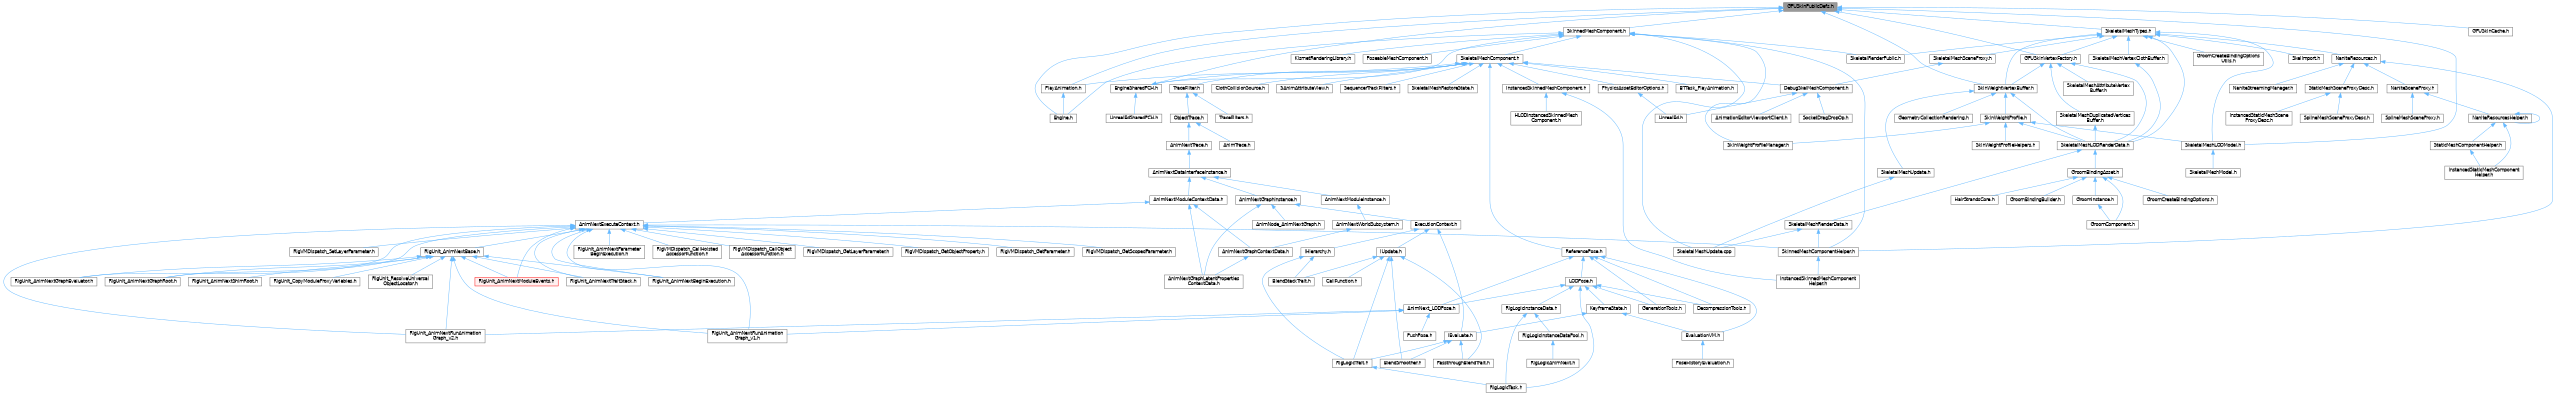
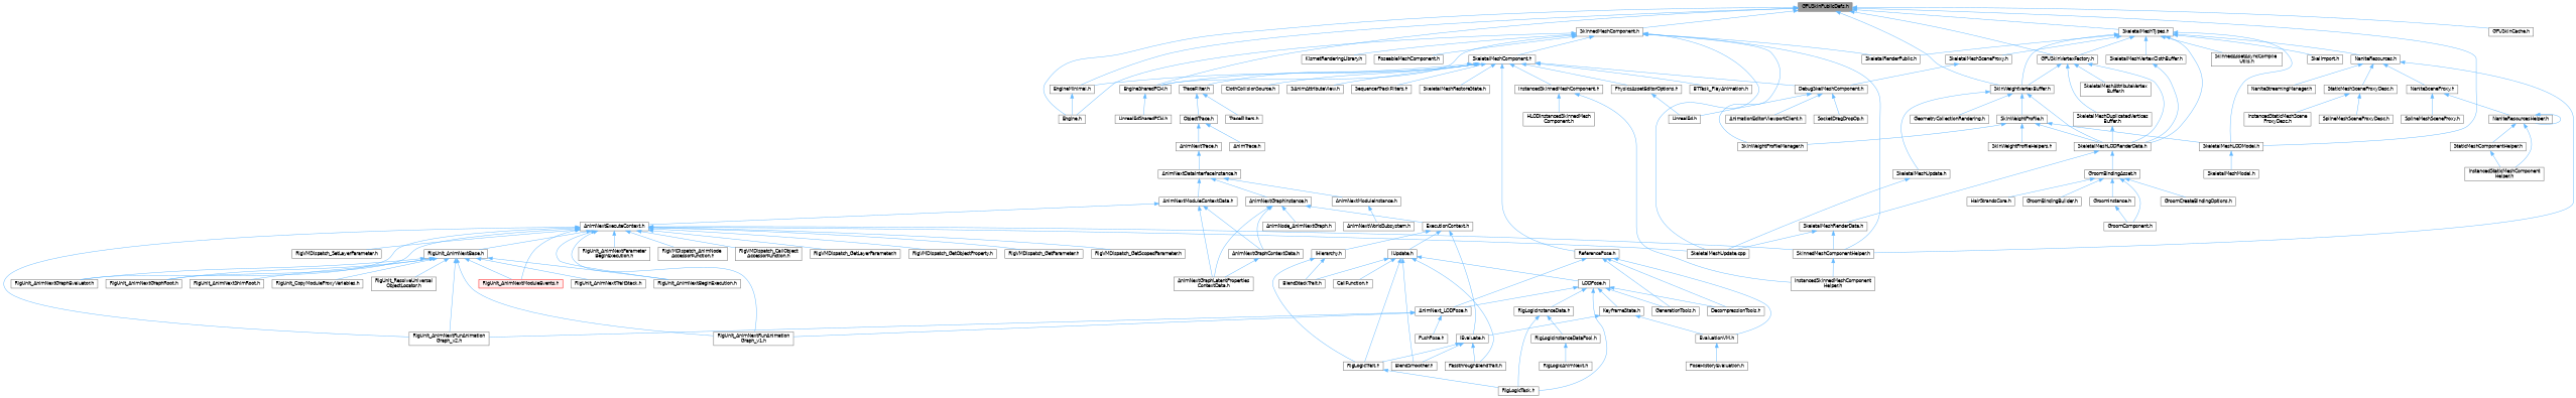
  digraph {
    node [color=grey40 fillcolor=white fontname=Helvetica fontsize=10 shape=box style=filled]
    edge [color=steelblue1 dir=back fontname=Helvetica fontsize=10 labelfontname=Helvetica labelfontsize=10 style=solid]
    n1 [color=gray40 fillcolor=grey60 fontcolor=black height=0.2 label="GPUSkinPublicDefs.h" width=0.4]
    n2 [height=0.2 label="Engine.h" width=0.4]
-   n3 [height=0.2 label="PlayAnimation.h" width=0.4]
+   n3 [height=0.2 label="EngineMinimal.h" width=0.4]
    n4 [height=0.2 label="EngineSharedPCH.h" width=0.4]
    n5 [height=0.2 label="GPUSkinCache.h" width=0.4]
    n6 [height=0.2 label="GPUSkinVertexFactory.h" width=0.4]
    n7 [height=0.2 label="SkinWeightVertexBuffer.h" width=0.4]
    n8 [height=0.2 label="SkeletalMeshLODModel.h" width=0.4]
    n9 [height=0.2 label="SkeletalMeshTypes.h" width=0.4]
    n10 [height=0.2 label="SkinnedMeshComponent.h" width=0.4]
    n11 [height=0.2 label="UnrealEdSharedPCH.h" width=0.4]
    n12 [height=0.2 label="SkeletalMeshAttributeVertex\lBuffer.h" width=0.4]
    n13 [height=0.2 label="SkeletalMeshDuplicatedVertices\lBuffer.h" width=0.4]
    n14 [height=0.2 label="SkeletalMeshLODRenderData.h" width=0.4]
    n15 [height=0.2 label="GeometryCollectionRendering.h" width=0.4]
    n16 [height=0.2 label="SkeletalMeshUpdate.h" width=0.4]
    n17 [height=0.2 label="SkinWeightProfile.h" width=0.4]
    n18 [height=0.2 label="SkeletalMeshModel.h" width=0.4]
    n19 [height=0.2 label="NaniteResources.h" width=0.4]
    n20 [height=0.2 label="SkelImport.h" width=0.4]
    n21 [height=0.2 label="SkeletalMeshSceneProxy.h" width=0.4]
    n22 [height=0.2 label="SkeletalMeshVertexClothBuffer.h" width=0.4]
    n23 [height=0.2 label="SkeletalRenderPublic.h" width=0.4]
-   n24 [height=0.2 label="GroomCreateBindingOptions\lUtils.h" width=0.4]
+   n24 [height=0.2 label="SkinnedAssetAsyncCompile\lUtils.h" width=0.4]
    n25 [height=0.2 label="SkeletalMeshUpdate.cpp" width=0.4]
    n26 [height=0.2 label="SkinnedMeshComponentHelper.h" width=0.4]
    n27 [height=0.2 label="SkinWeightProfileManager.h" width=0.4]
    n28 [height=0.2 label="KismetRenderingLibrary.h" width=0.4]
    n29 [height=0.2 label="PoseableMeshComponent.h" width=0.4]
    n30 [height=0.2 label="SkeletalMeshComponent.h" width=0.4]
    n31 [height=0.2 label="GroomBindingAsset.h" width=0.4]
    n32 [height=0.2 label="SkeletalMeshRenderData.h" width=0.4]
    n33 [height=0.2 label="GroomBindingBuilder.h" width=0.4]
    n34 [height=0.2 label="GroomComponent.h" width=0.4]
    n35 [height=0.2 label="GroomCreateBindingOptions.h" width=0.4]
    n36 [height=0.2 label="GroomInstance.h" width=0.4]
    n37 [height=0.2 label="HairStrandsCore.h" width=0.4]
    n38 [height=0.2 label="InstancedSkinnedMeshComponent\lHelper.h" width=0.4]
    n39 [height=0.2 label="SkinWeightProfileHelpers.h" width=0.4]
    n40 [height=0.2 label="NaniteSceneProxy.h" width=0.4]
    n41 [height=0.2 label="NaniteStreamingManager.h" width=0.4]
    n42 [height=0.2 label="StaticMeshSceneProxyDesc.h" width=0.4]
    n43 [height=0.2 label="DebugSkelMeshComponent.h" width=0.4]
    n44 [height=0.2 label="NaniteResourcesHelper.h" width=0.4]
    n45 [height=0.2 label="SplineMeshSceneProxy.h" width=0.4]
    n46 [height=0.2 label="InstancedStaticMeshScene\lProxyDesc.h" width=0.4]
    n47 [height=0.2 label="SplineMeshSceneProxyDesc.h" width=0.4]
    n48 [height=0.2 label="InstancedStaticMeshComponent\lHelper.h" width=0.4]
    n49 [height=0.2 label="StaticMeshComponentHelper.h" width=0.4]
    n50 [height=0.2 label="AnimationEditorViewportClient.h" width=0.4]
    n51 [height=0.2 label="SocketDragDropOp.h" width=0.4]
    n52 [height=0.2 label="UnrealEd.h" width=0.4]
    n53 [height=0.2 label="BTTask_PlayAnimation.h" width=0.4]
    n54 [height=0.2 label="ClothCollisionSource.h" width=0.4]
    n55 [height=0.2 label="InstancedSkinnedMeshComponent.h" width=0.4]
    n56 [height=0.2 label="PhysicsAssetEditorOptions.h" width=0.4]
    n57 [height=0.2 label="ReferencePose.h" width=0.4]
    n58 [height=0.2 label="SAnimAttributeView.h" width=0.4]
    n59 [height=0.2 label="SequencerTrackFilters.h" width=0.4]
    n60 [height=0.2 label="SkeletalMeshRestoreState.h" width=0.4]
    n61 [height=0.2 label="TraceFilter.h" width=0.4]
    n62 [height=0.2 label="HLODInstancedSkinnedMesh\lComponent.h" width=0.4]
    n63 [height=0.2 label="AnimNext_LODPose.h" width=0.4]
    n64 [height=0.2 label="DecompressionTools.h" width=0.4]
    n65 [height=0.2 label="EvaluationVM.h" width=0.4]
    n66 [height=0.2 label="GenerationTools.h" width=0.4]
    n67 [height=0.2 label="LODPose.h" width=0.4]
    n68 [height=0.2 label="ObjectTrace.h" width=0.4]
    n69 [height=0.2 label="TraceFilters.h" width=0.4]
    n70 [height=0.2 label="PushPose.h" width=0.4]
    n71 [height=0.2 label="RigUnit_AnimNextRunAnimation\lGraph_v1.h" width=0.4]
    n72 [height=0.2 label="RigUnit_AnimNextRunAnimation\lGraph_v2.h" width=0.4]
    n73 [height=0.2 label="PoseHistoryEvaluation.h" width=0.4]
    n74 [height=0.2 label="KeyframeState.h" width=0.4]
    n75 [height=0.2 label="RigLogicTask.h" width=0.4]
    n76 [height=0.2 label="RigLogicInstanceData.h" width=0.4]
    n77 [height=0.2 label="IEvaluate.h" width=0.4]
    n78 [height=0.2 label="RigLogicInstanceDataPool.h" width=0.4]
    n79 [height=0.2 label="BlendSmoother.h" width=0.4]
    n80 [height=0.2 label="PassthroughBlendTrait.h" width=0.4]
    n81 [height=0.2 label="RigLogicTrait.h" width=0.4]
    n82 [height=0.2 label="RigLogicAnimNext.h" width=0.4]
    n83 [height=0.2 label="AnimNextTrace.h" width=0.4]
    n84 [height=0.2 label="AnimTrace.h" width=0.4]
    n85 [height=0.2 label="AnimNextDataInterfaceInstance.h" width=0.4]
    n86 [height=0.2 label="AnimNextGraphInstance.h" width=0.4]
    n87 [height=0.2 label="AnimNextModuleContextData.h" width=0.4]
    n88 [height=0.2 label="AnimNextModuleInstance.h" width=0.4]
    n89 [height=0.2 label="AnimNextGraphContextData.h" width=0.4]
    n90 [height=0.2 label="AnimNextGraphLatentProperties\lContextData.h" width=0.4]
    n91 [height=0.2 label="AnimNode_AnimNextGraph.h" width=0.4]
    n92 [height=0.2 label="ExecutionContext.h" width=0.4]
    n93 [height=0.2 label="AnimNextExecuteContext.h" width=0.4]
    n94 [height=0.2 label="AnimNextWorldSubsystem.h" width=0.4]
    n95 [height=0.2 label="IHierarchy.h" width=0.4]
    n96 [height=0.2 label="IUpdate.h" width=0.4]
    n97 [height=0.2 label="BlendStackTrait.h" width=0.4]
    n98 [height=0.2 label="CallFunction.h" width=0.4]
    n99 [height=0.2 label="RigUnit_AnimNextBase.h" width=0.4]
    n100 [height=0.2 label="RigUnit_AnimNextBeginExecution.h" width=0.4]
    n101 [height=0.2 label="RigUnit_AnimNextGraphEvaluator.h" width=0.4]
    n102 [height=0.2 label="RigUnit_AnimNextGraphRoot.h" width=0.4]
    n103 [color=red fillcolor="#FFF0F0" height=0.2 label="RigUnit_AnimNextModuleEvents.h" width=0.4]
    n104 [height=0.2 label="RigUnit_AnimNextTraitStack.h" width=0.4]
    n105 [height=0.2 label="RigUnit_AnimNextParameter\lBeginExecution.h" width=0.4]
-   n106 [height=0.2 label="RigVMDispatch_CallHoisted\lAccessorFunction.h" width=0.4]
+   n106 [height=0.2 label="RigVMDispatch_AnimNode\lAccessorFunction.h" width=0.4]
    n107 [height=0.2 label="RigVMDispatch_CallObject\lAccessorFunction.h" width=0.4]
    n108 [height=0.2 label="RigVMDispatch_GetLayerParameter.h" width=0.4]
    n109 [height=0.2 label="RigVMDispatch_GetObjectProperty.h" width=0.4]
    n110 [height=0.2 label="RigVMDispatch_GetParameter.h" width=0.4]
    n111 [height=0.2 label="RigVMDispatch_GetScopedParameter.h" width=0.4]
    n112 [height=0.2 label="RigVMDispatch_SetLayerParameter.h" width=0.4]
    n113 [height=0.2 label="RigUnit_AnimNextShimRoot.h" width=0.4]
    n114 [height=0.2 label="RigUnit_CopyModuleProxyVariables.h" width=0.4]
    n115 [height=0.2 label="RigUnit_ResolveUniversal\lObjectLocator.h" width=0.4]
    n1 -> n2
    n1 -> n3
-   n4 -> n1
+   n1 -> n4
    n1 -> n5
    n1 -> n6
    n1 -> n7
    n1 -> n8
    n1 -> n9
    n1 -> n10
    n3 -> n2
    n4 -> n11
    n6 -> n7
    n6 -> n12
    n6 -> n13
    n6 -> n14
    n7 -> n14
    n7 -> n15
    n7 -> n16
    n7 -> n17
    n8 -> n18
    n9 -> n6
    n9 -> n7
    n9 -> n8
    n9 -> n14
    n9 -> n19
    n9 -> n20
    n9 -> n21
    n9 -> n22
    n9 -> n23
    n9 -> n24
    n10 -> n2
    n10 -> n4
    n10 -> n23
    n10 -> n25
    n10 -> n26
    n10 -> n27
    n10 -> n28
    n10 -> n29
    n10 -> n30
    n13 -> n14
    n14 -> n31
    n14 -> n32
    n16 -> n25
    n17 -> n8
    n17 -> n14
    n17 -> n27
    n17 -> n39
    n19 -> n26
    n19 -> n40
    n19 -> n41
    n19 -> n42
    n21 -> n43
    n22 -> n14
    n26 -> n38
    n30 -> n3
    n30 -> n4
    n30 -> n43
    n30 -> n53
    n30 -> n54
    n30 -> n55
    n30 -> n56
    n30 -> n57
    n30 -> n58
    n30 -> n59
    n30 -> n60
    n30 -> n61
    n31 -> n33
    n31 -> n34
    n31 -> n35
    n31 -> n36
    n31 -> n37
    n32 -> n25
    n32 -> n26
    n36 -> n34
    n40 -> n44
    n40 -> n45
    n42 -> n46
    n42 -> n47
    n43 -> n50
    n43 -> n51
    n43 -> n52
    n44 -> n44
    n44 -> n48
    n44 -> n49
    n49 -> n48
    n55 -> n38
    n55 -> n62
    n56 -> n52
    n57 -> n63
    n57 -> n64
    n57 -> n65
    n57 -> n66
-   n57 -> n67
+   n96 -> n67
    n61 -> n68
    n61 -> n69
    n63 -> n70
    n63 -> n71
    n63 -> n72
    n65 -> n73
    n67 -> n63
    n67 -> n64
    n67 -> n66
    n67 -> n74
    n67 -> n75
    n67 -> n76
    n68 -> n83
    n68 -> n84
    n74 -> n65
    n74 -> n77
    n76 -> n75
    n76 -> n78
    n77 -> n79
    n77 -> n80
    n77 -> n81
    n78 -> n82
    n81 -> n75
    n83 -> n85
    n85 -> n86
    n85 -> n87
    n85 -> n88
-   n94 -> n89
+   n86 -> n89
    n86 -> n90
    n86 -> n91
    n86 -> n92
    n87 -> n89
    n87 -> n90
    n87 -> n93
    n88 -> n94
    n89 -> n90
    n92 -> n77
    n92 -> n95
    n92 -> n96
    n93 -> n26
    n93 -> n71
    n93 -> n72
    n93 -> n99
    n93 -> n100
    n93 -> n101
    n93 -> n102
    n93 -> n103
-   n93 -> n104
+   n93 -> n25
    n93 -> n105
    n93 -> n106
    n93 -> n107
    n93 -> n108
    n93 -> n109
    n93 -> n110
    n93 -> n111
    n93 -> n112
    n95 -> n81
    n95 -> n97
    n96 -> n79
    n96 -> n80
    n96 -> n81
    n96 -> n97
    n96 -> n98
    n99 -> n71
    n99 -> n72
    n99 -> n100
    n99 -> n101
    n99 -> n102
    n99 -> n103
    n99 -> n104
    n99 -> n113
    n99 -> n114
    n99 -> n115
  }
